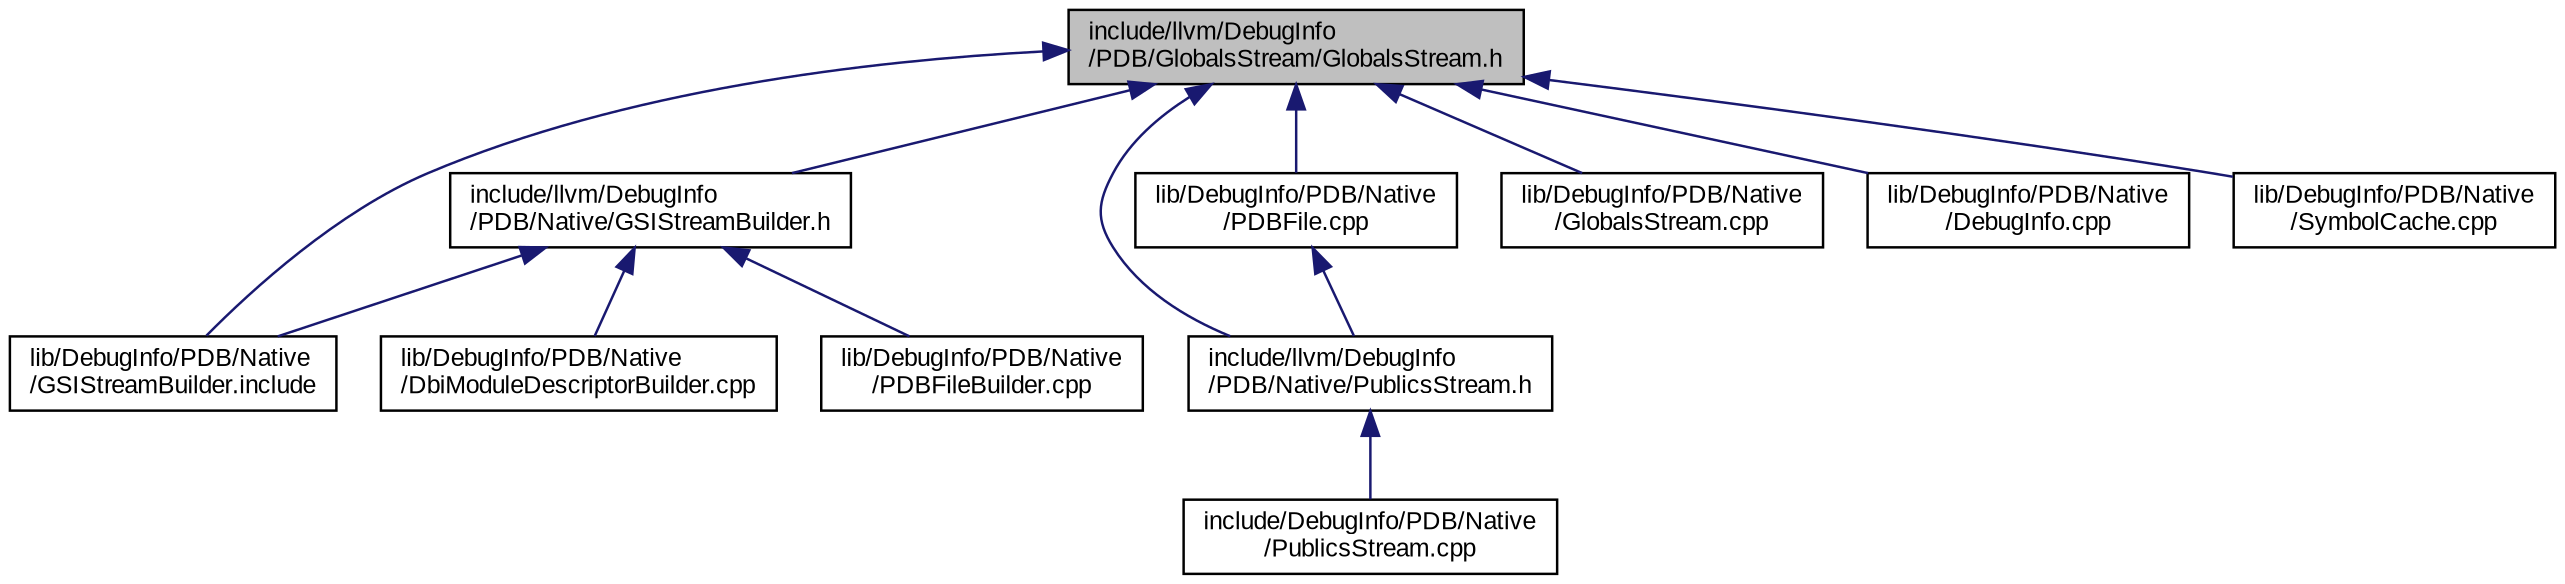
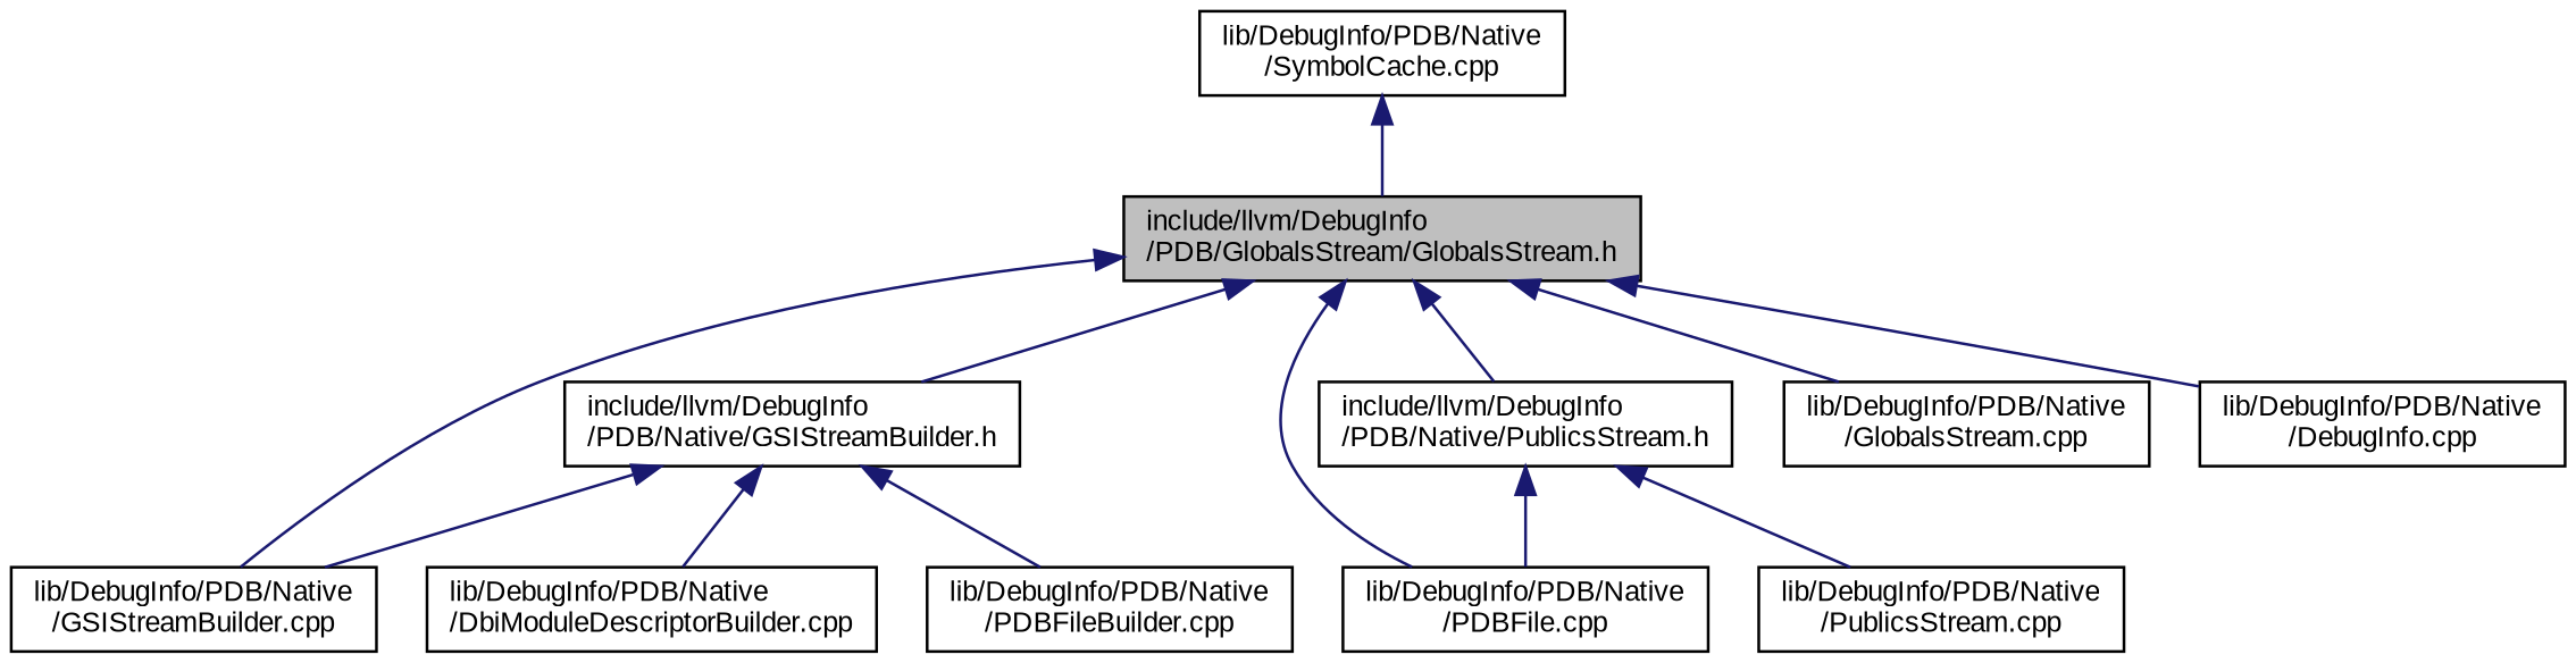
  digraph {
    fontname="Liberation Sans"
    node [color=black fontname="Liberation Sans" fontsize=10 shape=box]
    edge [color=midnightblue dir=back fontname="Liberation Sans" fontsize=10 labelfontname=Helvetica labelfontsize=10 style=solid]
    n1 [fillcolor=grey75 fontcolor=black height=0.2 label="include/llvm/DebugInfo\l/PDB/GlobalsStream/GlobalsStream.h" style=filled width=0.4]
    n2 [height=0.2 label="include/llvm/DebugInfo\l/PDB/Native/GSIStreamBuilder.h" width=0.4]
-   n3 [height=0.2 label="lib/DebugInfo/PDB/Native\l/GSIStreamBuilder.include" width=0.4]
+   n3 [height=0.2 label="lib/DebugInfo/PDB/Native\l/GSIStreamBuilder.cpp" width=0.4]
    n4 [height=0.2 label="include/llvm/DebugInfo\l/PDB/Native/PublicsStream.h" width=0.4]
    n5 [height=0.2 label="lib/DebugInfo/PDB/Native\l/PDBFile.cpp" width=0.4]
    n6 [height=0.2 label="lib/DebugInfo/PDB/Native\l/GlobalsStream.cpp" width=0.4]
    n7 [height=0.2 label="lib/DebugInfo/PDB/Native\l/DebugInfo.cpp" width=0.4]
    n8 [height=0.2 label="lib/DebugInfo/PDB/Native\l/SymbolCache.cpp" width=0.4]
    n9 [height=0.2 label="lib/DebugInfo/PDB/Native\l/DbiModuleDescriptorBuilder.cpp" width=0.4]
    n10 [height=0.2 label="lib/DebugInfo/PDB/Native\l/PDBFileBuilder.cpp" width=0.4]
-   n11 [height=0.2 label="include/DebugInfo/PDB/Native\l/PublicsStream.cpp" width=0.4]
+   n11 [height=0.2 label="lib/DebugInfo/PDB/Native\l/PublicsStream.cpp" width=0.4]
    n1 -> n2
    n1 -> n3
    n1 -> n4
    n1 -> n5
    n1 -> n6
    n1 -> n7
-   n1 -> n8
+   n8 -> n1
    n2 -> n3
    n2 -> n9
    n2 -> n10
-   n5 -> n4
+   n4 -> n5
    n4 -> n11
  }
